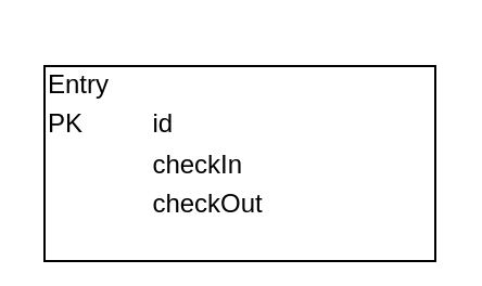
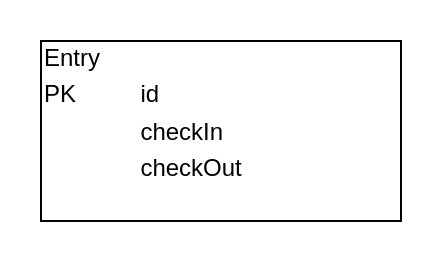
  <mxCell id="0" />
  <mxCell id="1" parent="0" />
- <mxCell id="2" value="&lt;div style=&quot;box-sizing: border-box ; width: 100% ; padding: 2px&quot;&gt;Entry&lt;/div&gt;&lt;table style=&quot;width: 100% ; font-size: 1em&quot; cellpadding=&quot;2&quot; cellspacing=&quot;0&quot;&gt;&lt;tbody&gt;&lt;tr&gt;&lt;td&gt;PK&lt;/td&gt;&lt;td&gt;id&lt;/td&gt;&lt;/tr&gt;&lt;tr&gt;&lt;td&gt;&lt;/td&gt;&lt;td&gt;checkIn&lt;/td&gt;&lt;/tr&gt;&lt;tr&gt;&lt;td&gt;&lt;/td&gt;&lt;td&gt;checkOut&lt;br&gt;&lt;/td&gt;&lt;/tr&gt;&lt;/tbody&gt;&lt;/table&gt;" style="verticalAlign=top;align=left;overflow=fill;html=1;labelBackgroundColor=none;" vertex="1" parent="1"><mxGeometry x="20" y="30" width="180" height="90" as="geometry" /></mxCell>
+ <mxCell id="2" value="&lt;div style=&quot;box-sizing: border-box ; width: 100% ; padding: 2px&quot;&gt;Entry&lt;/div&gt;&lt;table style=&quot;width: 100% ; font-size: 1em&quot; cellpadding=&quot;2&quot; cellspacing=&quot;0&quot;&gt;&lt;tbody&gt;&lt;tr&gt;&lt;td&gt;PK&lt;/td&gt;&lt;td&gt;id&lt;/td&gt;&lt;/tr&gt;&lt;tr&gt;&lt;td&gt;&lt;/td&gt;&lt;td&gt;checkIn&lt;/td&gt;&lt;/tr&gt;&lt;tr&gt;&lt;td&gt;&lt;/td&gt;&lt;td&gt;checkOut&lt;br&gt;&lt;/td&gt;&lt;/tr&gt;&lt;/tbody&gt;&lt;/table&gt;" style="verticalAlign=top;align=left;overflow=fill;html=1;labelBackgroundColor=none;" vertex="1" parent="1"><mxGeometry x="20" y="20" width="180" height="90" as="geometry" /></mxCell>
